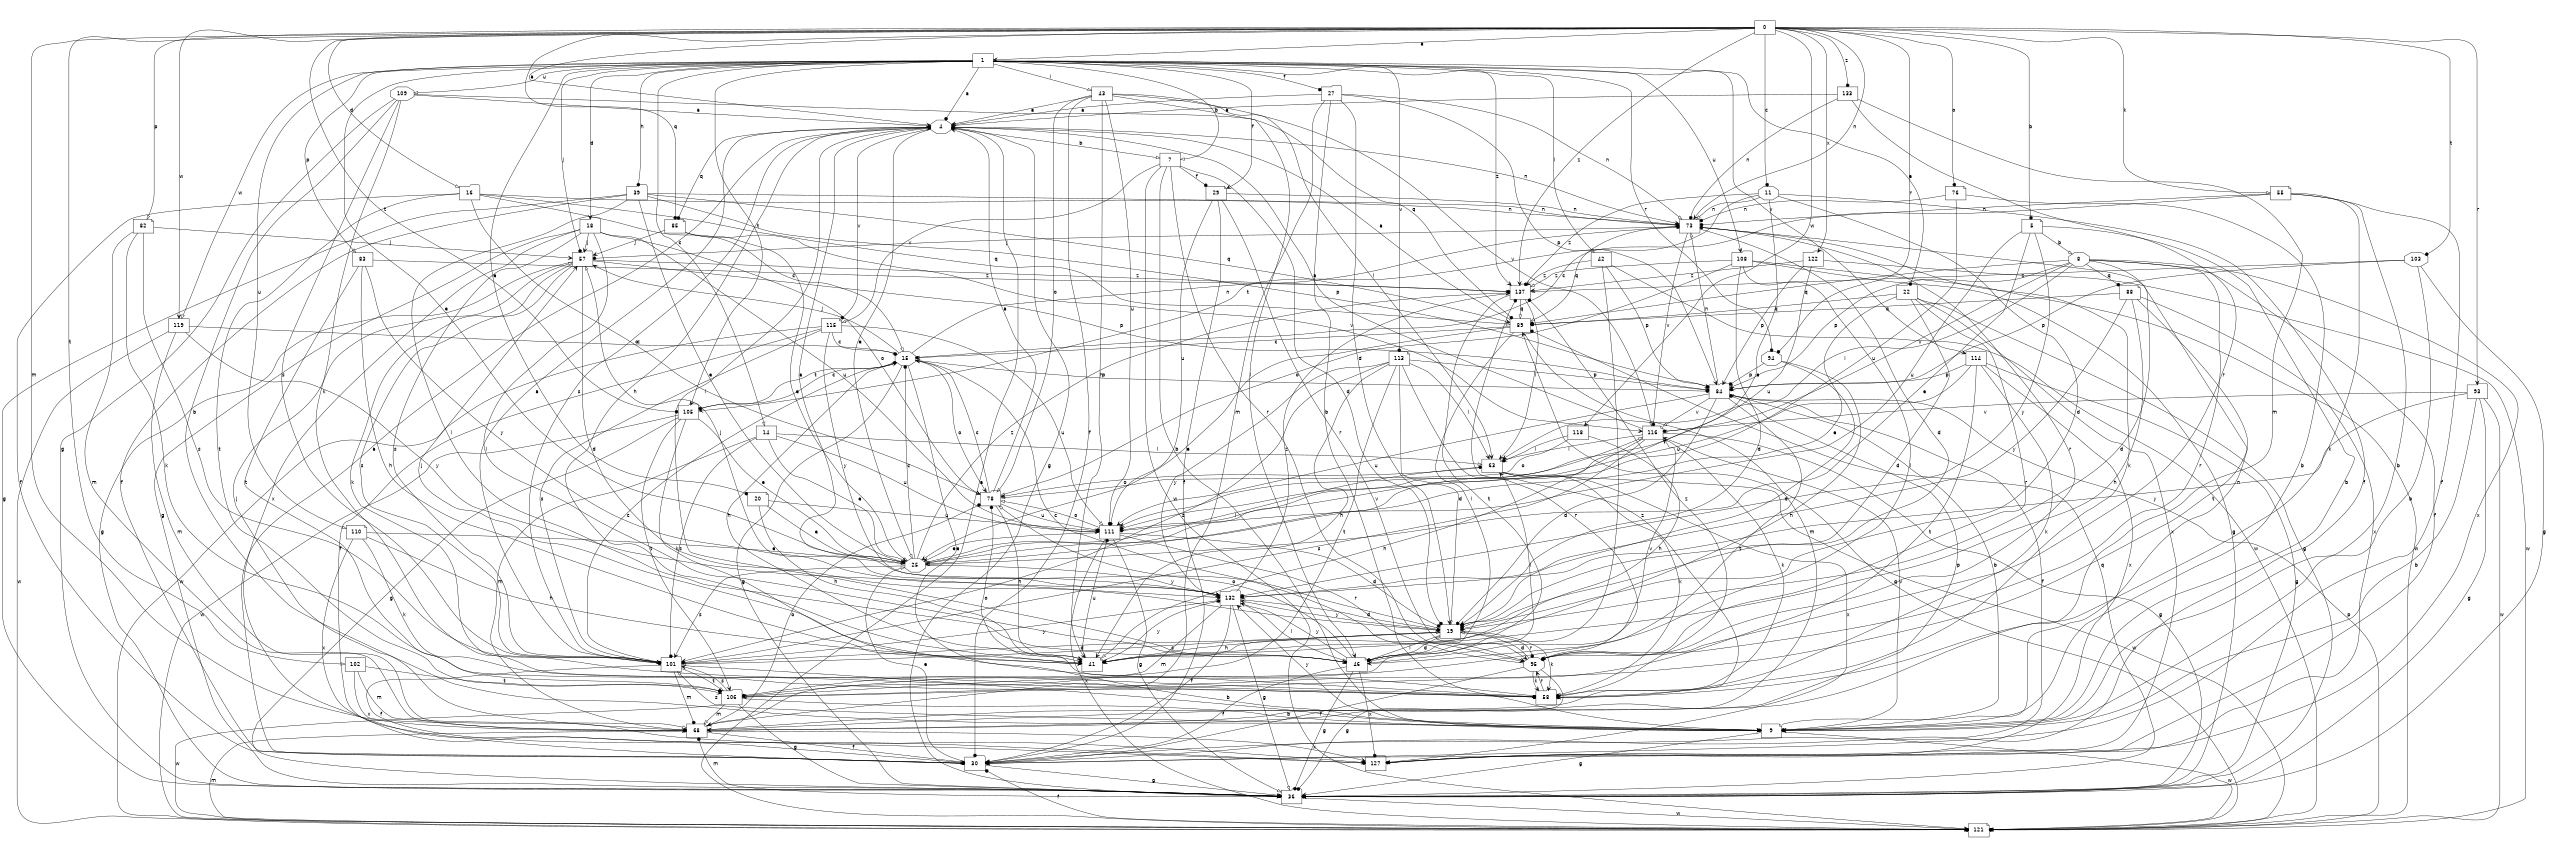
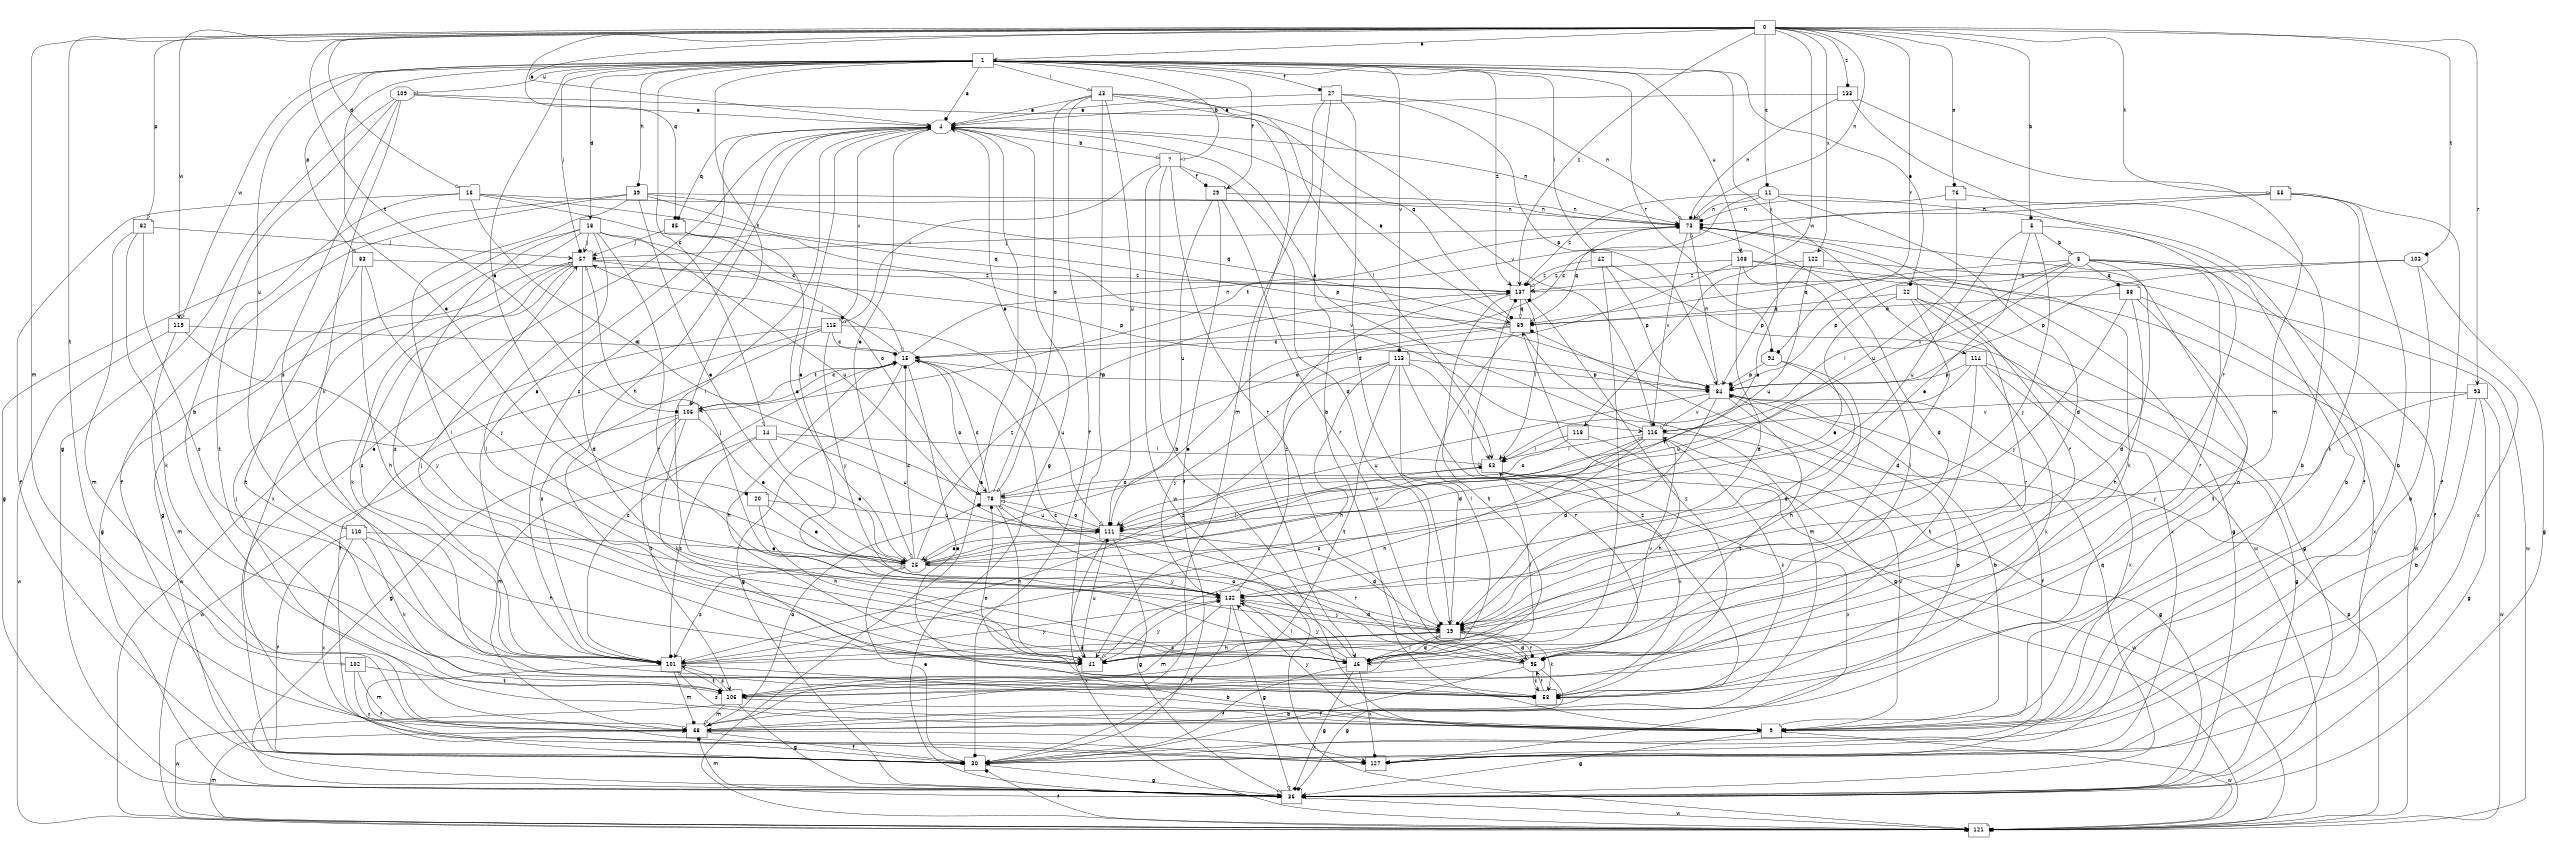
  strict digraph {
    fontname="DejaVu Sans"
    node [fontname="DejaVu Sans" shape=folder]
    edge [arrowhead=dot fontname="DejaVu Sans"]
    0 [shape=box]
    1 [shape=box]
    4 [shape=octagon]
    5 [shape=note]
    11 [shape=octagon]
    16
    55 [shape=note]
    68 [shape=note]
    73 [shape=box]
    76 [shape=note]
    82 [shape=note]
    85 [shape=note]
    93
    94 [shape=octagon]
    102 [shape=box]
    103 [shape=octagon]
    105
    118 [shape=box]
    119 [shape=box]
    122
    133 [shape=box]
    137
    7 [shape=box]
    14 [shape=box]
    18
    20 [shape=note]
    22
    25 [shape=octagon]
    27
    29 [shape=note]
    39
    42 [shape=box]
    43 [shape=box]
    n34 [label=57]
    83 [shape=box]
    108
    109 [shape=octagon]
    110 [shape=note]
    113 [shape=note]
    114 [shape=box]
    36
    41 [shape=note]
    46 [shape=note]
    101
    115 [shape=note]
    8 [shape=octagon]
    9 [shape=note]
    111 [shape=box]
    132
    19 [shape=box]
    30
    89 [shape=box]
    15 [shape=octagon]
    78
    106
    58
    84
    127
    95 [shape=octagon]
    116 [shape=note]
    121 [shape=note]
    63 [shape=note]
    88 [shape=note]
    0 -> 1 [arrowhead=vee label=a]
    0 -> 4 [arrowhead=vee label=a]
    0 -> 5 [label=b]
    0 -> 11 [label=c]
    0 -> 16 [arrowhead=onormal label=d]
    0 -> 55 [arrowhead=onormal label=k]
    0 -> 68 [label=m]
    0 -> 73 [arrowhead=vee label=n]
    0 -> 76 [label=o]
    0 -> 82 [arrowhead=onormal label=p]
    0 -> 85 [label=q]
    0 -> 93 [arrowhead=vee label=r]
    0 -> 94 [label=r]
    0 -> 102 [arrowhead=onormal label=t]
    0 -> 103 [label=t]
    0 -> 105 [label=t]
    0 -> 118 [arrowhead=vee label=w]
    0 -> 119 [arrowhead=vee label=w]
    0 -> 122 [arrowhead=vee label=x]
    0 -> 133 [label=z]
    0 -> 137 [arrowhead=vee label=z]
    1 -> 4 [label=a]
    1 -> 94 [label=r]
    1 -> 105 [arrowhead=vee label=t]
    1 -> 119 [arrowhead=onormal label=w]
    1 -> 137 [arrowhead=vee label=z]
    1 -> 7 [arrowhead=onormal label=b]
    1 -> 14 [arrowhead=onormal label=c]
    1 -> 18 [arrowhead=vee label=d]
    1 -> 20 [label=e]
    1 -> 22 [label=e]
    1 -> 25 [arrowhead=onormal label=e]
    1 -> 27 [label=f]
    1 -> 29 [arrowhead=vee label=f]
    1 -> 39 [label=h]
    1 -> 42 [arrowhead=onormal label=i]
    1 -> 43 [arrowhead=onormal label=i]
    1 -> n34 [label=j]
    1 -> 83 [arrowhead=onormal label=p]
    1 -> 108 [arrowhead=vee label=u]
    1 -> 109 [arrowhead=onormal label=u]
    1 -> 110 [arrowhead=onormal label=u]
    1 -> 113 [label=v]
    1 -> 114 [arrowhead=vee label=v]
    4 -> 73 [arrowhead=vee label=n]
    4 -> 85 [label=q]
    4 -> 7 [arrowhead=onormal label=b]
    4 -> 25 [arrowhead=onormal label=e]
    4 -> 36 [arrowhead=onormal label=g]
    4 -> 41 [arrowhead=vee label=h]
    4 -> 46 [label=i]
    4 -> 101 [label=s]
    4 -> 115 [label=v]
    5 -> 25 [arrowhead=onormal label=e]
    5 -> 8 [arrowhead=onormal label=b]
    5 -> 9 [label=b]
    5 -> 111 [label=u]
    5 -> 132 [label=y]
    11 -> 73 [arrowhead=onormal label=n]
    11 -> 105 [arrowhead=vee label=t]
    11 -> 137 [label=z]
    11 -> 25 [arrowhead=vee label=e]
    11 -> 19 [arrowhead=vee label=d]
    11 -> 30 [arrowhead=vee label=f]
    16 -> 73 [arrowhead=vee label=n]
    16 -> 30 [label=f]
    16 -> 89 [arrowhead=onormal label=q]
    16 -> 15 [arrowhead=onormal label=c]
    16 -> 78 [arrowhead=vee label=o]
    16 -> 106 [label=t]
    55 -> 73 [label=n]
    55 -> 9 [arrowhead=onormal label=b]
    55 -> 30 [arrowhead=vee label=f]
    55 -> 15 [arrowhead=onormal label=c]
    55 -> 58 [arrowhead=vee label=k]
    68 -> 137 [label=z]
    68 -> n34 [arrowhead=onormal label=j]
    68 -> 30 [arrowhead=onormal label=f]
    68 -> 78 [label=o]
    68 -> 84 [label=p]
    68 -> 127 [arrowhead=vee label=x]
    73 -> n34 [label=j]
    73 -> 19 [label=d]
    73 -> 89 [arrowhead=onormal label=q]
    73 -> 58 [arrowhead=onormal label=k]
    73 -> 95 [label=r]
    73 -> 116 [label=v]
    76 -> 73 [label=n]
    76 -> 9 [label=b]
    76 -> 111 [arrowhead=onormal label=u]
    82 -> 68 [arrowhead=vee label=m]
    82 -> n34 [arrowhead=vee label=j]
    82 -> 101 [arrowhead=onormal label=s]
    82 -> 58 [label=k]
    85 -> 25 [arrowhead=onormal label=e]
    85 -> n34 [arrowhead=vee label=j]
    85 -> 116 [arrowhead=vee label=v]
    93 -> 36 [arrowhead=onormal label=g]
    93 -> 9 [arrowhead=vee label=b]
    93 -> 132 [arrowhead=vee label=y]
    93 -> 116 [label=v]
    93 -> 121 [label=w]
    94 -> 41 [label=h]
    94 -> 19 [label=d]
    94 -> 84 [label=p]
    102 -> 68 [arrowhead=onormal label=m]
    102 -> 106 [arrowhead=vee label=t]
    102 -> 127 [label=x]
    103 -> 137 [arrowhead=onormal label=z]
    103 -> 36 [arrowhead=vee label=g]
    103 -> 9 [arrowhead=vee label=b]
    103 -> 84 [label=p]
    105 -> 25 [arrowhead=vee label=e]
    105 -> 36 [arrowhead=onormal label=g]
    105 -> 15 [arrowhead=vee label=c]
    105 -> 106 [arrowhead=vee label=t]
    105 -> 58 [label=k]
    105 -> 121 [arrowhead=onormal label=w]
    118 -> 41 [arrowhead=vee label=h]
    118 -> 78 [arrowhead=onormal label=o]
    118 -> 63 [label=l]
    119 -> 68 [label=m]
    119 -> 132 [label=y]
    119 -> 15 [arrowhead=onormal label=c]
    119 -> 121 [arrowhead=vee label=w]
    122 -> 137 [arrowhead=vee label=z]
    122 -> 111 [arrowhead=vee label=u]
    122 -> 84 [arrowhead=vee label=p]
    122 -> 121 [arrowhead=onormal label=w]
    133 -> 4 [arrowhead=vee label=a]
    133 -> 68 [arrowhead=vee label=m]
    133 -> 73 [label=n]
    133 -> 95 [arrowhead=vee label=r]
    137 -> 89 [arrowhead=onormal label=q]
    137 -> 106 [arrowhead=onormal label=t]
    137 -> 63 [arrowhead=vee label=l]
    7 -> 29 [label=f]
    7 -> 115 [arrowhead=onormal label=v]
    7 -> 9 [arrowhead=onormal label=b]
    7 -> 19 [label=d]
    7 -> 95 [arrowhead=vee label=r]
    7 -> 121 [arrowhead=vee label=w]
    14 -> 68 [label=m]
    14 -> 25 [arrowhead=vee label=e]
    14 -> 101 [label=s]
    14 -> 111 [arrowhead=onormal label=u]
    14 -> 63 [arrowhead=onormal label=l]
    18 -> n34 [arrowhead=vee label=j]
    18 -> 36 [arrowhead=onormal label=g]
    18 -> 46 [arrowhead=vee label=i]
    18 -> 101 [arrowhead=onormal label=s]
    18 -> 111 [arrowhead=vee label=u]
    18 -> 78 [arrowhead=onormal label=o]
    18 -> 127 [label=x]
+   18 -> 95 [arrowhead=onormal label=r]
    20 -> 25 [arrowhead=onormal label=e]
    20 -> 41 [arrowhead=onormal label=h]
    20 -> 111 [arrowhead=vee label=u]
    22 -> 25 [arrowhead=onormal label=e]
    22 -> 36 [arrowhead=vee label=g]
    22 -> 19 [label=d]
    22 -> 89 [label=q]
    22 -> 127 [label=x]
    22 -> 95 [arrowhead=onormal label=r]
    25 -> 137 [arrowhead=vee label=z]
    25 -> 101 [arrowhead=vee label=s]
    25 -> 132 [arrowhead=onormal label=y]
    25 -> 15 [label=c]
    25 -> 116 [arrowhead=onormal label=v]
    25 -> 63 [label=l]
    27 -> 4 [arrowhead=onormal label=a]
    27 -> 68 [arrowhead=vee label=m]
    27 -> 73 [arrowhead=onormal label=n]
    27 -> 9 [label=b]
    27 -> 19 [arrowhead=vee label=d]
    27 -> 84 [arrowhead=vee label=p]
    29 -> 73 [arrowhead=onormal label=n]
    29 -> 111 [label=u]
    29 -> 30 [arrowhead=onormal label=f]
    29 -> 95 [arrowhead=vee label=r]
    39 -> 73 [arrowhead=vee label=n]
    39 -> 25 [label=e]
    39 -> 36 [label=g]
    39 -> 46 [arrowhead=onormal label=i]
    39 -> 30 [arrowhead=onormal label=f]
    39 -> 89 [arrowhead=vee label=q]
    39 -> 84 [arrowhead=vee label=p]
    42 -> 137 [arrowhead=vee label=z]
    42 -> 46 [arrowhead=onormal label=i]
    42 -> 84 [label=p]
    42 -> 121 [label=w]
    43 -> 4 [arrowhead=vee label=a]
    43 -> 41 [arrowhead=vee label=h]
    43 -> 46 [arrowhead=vee label=i]
    43 -> 111 [label=u]
    43 -> 30 [label=f]
    43 -> 78 [arrowhead=onormal label=o]
    43 -> 116 [arrowhead=onormal label=v]
    43 -> 63 [arrowhead=vee label=l]
    n34 -> 137 [label=z]
    n34 -> 36 [arrowhead=vee label=g]
    n34 -> 101 [arrowhead=vee label=s]
    n34 -> 19 [label=d]
    n34 -> 58 [label=k]
    n34 -> 84 [label=p]
    83 -> 137 [arrowhead=onormal label=z]
    83 -> 41 [arrowhead=vee label=h]
    83 -> 132 [arrowhead=vee label=y]
    83 -> 106 [label=t]
    108 -> 137 [arrowhead=onormal label=z]
    108 -> 36 [arrowhead=onormal label=g]
    108 -> 46 [arrowhead=vee label=i]
    108 -> 19 [arrowhead=vee label=d]
    108 -> 78 [arrowhead=onormal label=o]
    108 -> 121 [arrowhead=onormal label=w]
    109 -> 4 [arrowhead=onormal label=a]
    109 -> 36 [label=g]
    109 -> 101 [label=s]
    109 -> 9 [arrowhead=vee label=b]
    109 -> 89 [label=q]
    109 -> 58 [label=k]
    110 -> 25 [arrowhead=onormal label=e]
    110 -> 41 [arrowhead=onormal label=h]
+   110 -> 30 [arrowhead=onormal label=f]
    110 -> 58 [label=k]
    110 -> 127 [arrowhead=onormal label=x]
    113 -> 41 [arrowhead=vee label=h]
    113 -> 101 [arrowhead=vee label=s]
    113 -> 132 [arrowhead=onormal label=y]
    113 -> 19 [arrowhead=onormal label=d]
    113 -> 106 [label=t]
    113 -> 84 [arrowhead=onormal label=p]
    113 -> 95 [label=r]
    113 -> 63 [arrowhead=vee label=l]
    114 -> 36 [arrowhead=onormal label=g]
    114 -> 111 [label=u]
    114 -> 106 [arrowhead=onormal label=t]
    114 -> 58 [label=k]
    114 -> 84 [arrowhead=vee label=p]
    114 -> 127 [arrowhead=onormal label=x]
    36 -> 68 [label=m]
    36 -> 89 [label=q]
    36 -> 121 [arrowhead=vee label=w]
    41 -> n34 [arrowhead=vee label=j]
    41 -> 111 [label=u]
    41 -> 132 [label=y]
    46 -> 36 [label=g]
    46 -> 132 [arrowhead=vee label=y]
    46 -> 19 [arrowhead=onormal label=d]
    46 -> 30 [arrowhead=vee label=f]
    46 -> 78 [arrowhead=onormal label=o]
    46 -> 127 [label=x]
    46 -> 116 [arrowhead=vee label=v]
    46 -> 63 [arrowhead=vee label=l]
    101 -> 4 [label=a]
    101 -> 68 [label=m]
    101 -> 9 [arrowhead=onormal label=b]
    101 -> 132 [arrowhead=onormal label=y]
    101 -> 19 [arrowhead=onormal label=d]
    101 -> 30 [label=f]
    101 -> 15 [label=c]
    101 -> 106 [arrowhead=onormal label=t]
    115 -> 101 [label=s]
    115 -> 111 [arrowhead=onormal label=u]
    115 -> 132 [arrowhead=vee label=y]
    115 -> 30 [label=f]
    115 -> 15 [label=c]
    115 -> 121 [label=w]
    8 -> 19 [label=d]
    8 -> 30 [arrowhead=onormal label=f]
    8 -> 89 [label=q]
    8 -> 84 [arrowhead=vee label=p]
    8 -> 127 [arrowhead=onormal label=x]
    8 -> 95 [arrowhead=onormal label=r]
    8 -> 116 [arrowhead=onormal label=v]
    8 -> 63 [arrowhead=vee label=l]
    8 -> 88 [label=q]
    9 -> 73 [label=n]
    9 -> 36 [arrowhead=vee label=g]
    9 -> 101 [arrowhead=onormal label=s]
    9 -> 132 [arrowhead=vee label=y]
    9 -> 116 [arrowhead=vee label=v]
    9 -> 121 [arrowhead=vee label=w]
    111 -> 25 [arrowhead=vee label=e]
    111 -> 36 [arrowhead=onormal label=g]
    111 -> 19 [label=d]
    111 -> 78 [arrowhead=onormal label=o]
    111 -> 95 [arrowhead=vee label=r]
    111 -> 121 [label=x]
    132 -> 68 [arrowhead=onormal label=m]
    132 -> 137 [arrowhead=onormal label=z]
    132 -> n34 [arrowhead=onormal label=j]
    132 -> 36 [arrowhead=onormal label=g]
    132 -> 46 [arrowhead=onormal label=i]
    132 -> 19 [arrowhead=vee label=d]
    132 -> 30 [arrowhead=vee label=f]
    19 -> 4 [arrowhead=vee label=a]
    19 -> 41 [arrowhead=vee label=h]
    19 -> 46 [label=i]
    19 -> 101 [arrowhead=onormal label=s]
    19 -> 132 [arrowhead=vee label=y]
    19 -> 58 [arrowhead=vee label=k]
    19 -> 95 [label=r]
    30 -> 4 [label=a]
    30 -> 25 [arrowhead=onormal label=e]
    30 -> 36 [arrowhead=vee label=g]
    89 -> 4 [label=a]
    89 -> 68 [arrowhead=vee label=m]
    89 -> 25 [arrowhead=vee label=e]
    89 -> 46 [label=i]
    89 -> 15 [label=c]
    15 -> 73 [label=n]
-   15 -> 105 [label=t]
+   15 -> 105 [arrowhead=vee label=t]
    15 -> n34 [arrowhead=vee label=j]
    15 -> 36 [arrowhead=vee label=g]
    15 -> 41 [label=h]
    15 -> 9 [arrowhead=vee label=e]
    15 -> 78 [arrowhead=vee label=o]
    15 -> 84 [label=p]
    78 -> 4 [arrowhead=vee label=a]
    78 -> 41 [arrowhead=vee label=h]
    78 -> 111 [label=u]
    78 -> 15 [arrowhead=onormal label=c]
    106 -> 68 [arrowhead=onormal label=m]
    106 -> 36 [arrowhead=onormal label=g]
    106 -> 101 [arrowhead=vee label=s]
    106 -> 9 [arrowhead=onormal label=b]
    106 -> 121 [label=w]
    58 -> 137 [label=z]
    58 -> 78 [label=o]
    58 -> 95 [arrowhead=vee label=r]
    84 -> 73 [arrowhead=onormal label=n]
    84 -> 9 [arrowhead=onormal label=b]
    84 -> 111 [arrowhead=vee label=u]
    84 -> 19 [label=d]
    84 -> 30 [arrowhead=vee label=f]
    84 -> 106 [arrowhead=onormal label=t]
    84 -> 116 [arrowhead=onormal label=v]
    95 -> 36 [label=g]
    95 -> 19 [arrowhead=onormal label=d]
    95 -> 30 [label=f]
    95 -> 15 [arrowhead=vee label=c]
    95 -> 58 [arrowhead=vee label=k]
    116 -> 4 [arrowhead=vee label=a]
    116 -> 36 [label=g]
    116 -> 41 [arrowhead=onormal label=h]
    116 -> 101 [label=s]
    116 -> 58 [label=k]
    116 -> 63 [arrowhead=vee label=l]
    121 -> 4 [label=a]
    121 -> 68 [arrowhead=onormal label=m]
    121 -> 30 [label=f]
    121 -> 89 [arrowhead=vee label=q]
    121 -> 84 [arrowhead=onormal label=p]
    63 -> 78 [arrowhead=vee label=o]
    63 -> 58 [arrowhead=onormal label=k]
    63 -> 127 [arrowhead=vee label=x]
    63 -> 121 [arrowhead=onormal label=w]
    88 -> 41 [arrowhead=vee label=h]
    88 -> 132 [label=y]
    88 -> 89 [label=q]
    88 -> 106 [arrowhead=vee label=t]
    88 -> 127 [arrowhead=onormal label=x]
  }
